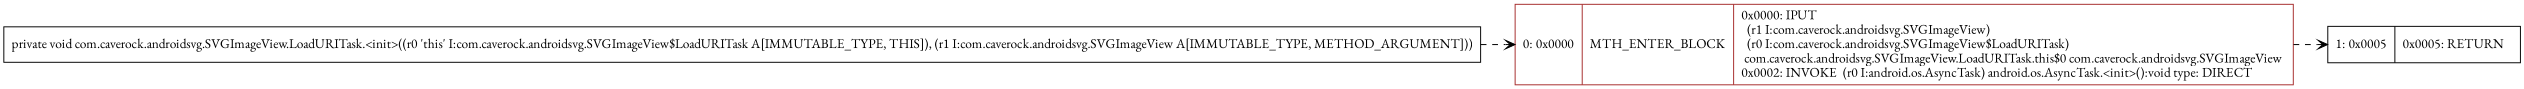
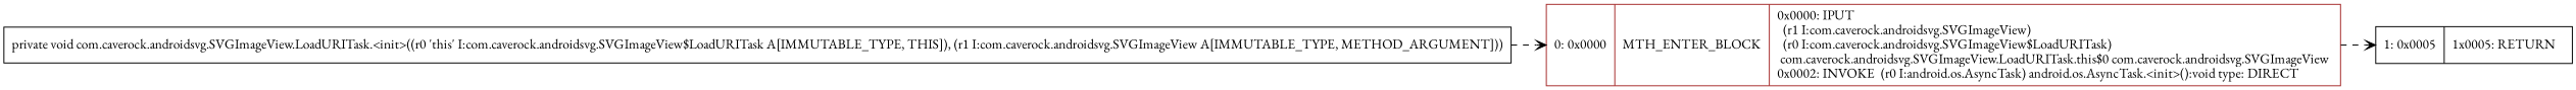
  digraph {
    rankdir=LR
    fontname="EB Garamond"
    node [shape=record color=black fontname="EB Garamond"]
    edge [style=dashed arrowhead=vee fontname="EB Garamond"]
    n1 [label="{0\:\ 0x0000|MTH_ENTER_BLOCK\l|0x0000: IPUT  \l  (r1 I:com.caverock.androidsvg.SVGImageView)\l  (r0 I:com.caverock.androidsvg.SVGImageView$LoadURITask)\l com.caverock.androidsvg.SVGImageView.LoadURITask.this$0 com.caverock.androidsvg.SVGImageView \l0x0002: INVOKE  (r0 I:android.os.AsyncTask) android.os.AsyncTask.\<init\>():void type: DIRECT \l}" color=brown]
-   n2 [label="{1\:\ 0x0005|0x0005: RETURN   \l}"]
+   n2 [label="{1\:\ 0x0005|1x0005: RETURN   \l}"]
    n3 [label="{private void com.caverock.androidsvg.SVGImageView.LoadURITask.\<init\>((r0 'this' I:com.caverock.androidsvg.SVGImageView$LoadURITask A[IMMUTABLE_TYPE, THIS]), (r1 I:com.caverock.androidsvg.SVGImageView A[IMMUTABLE_TYPE, METHOD_ARGUMENT])) }"]
    n1 -> n2
    n3 -> n1
  }
